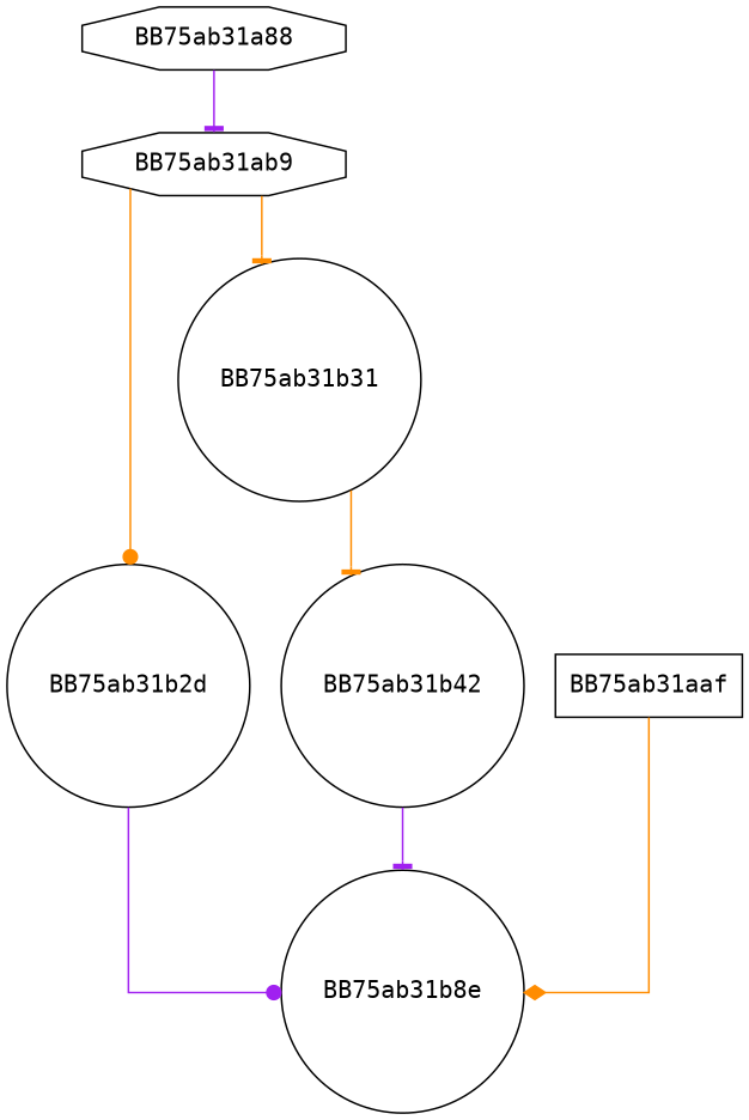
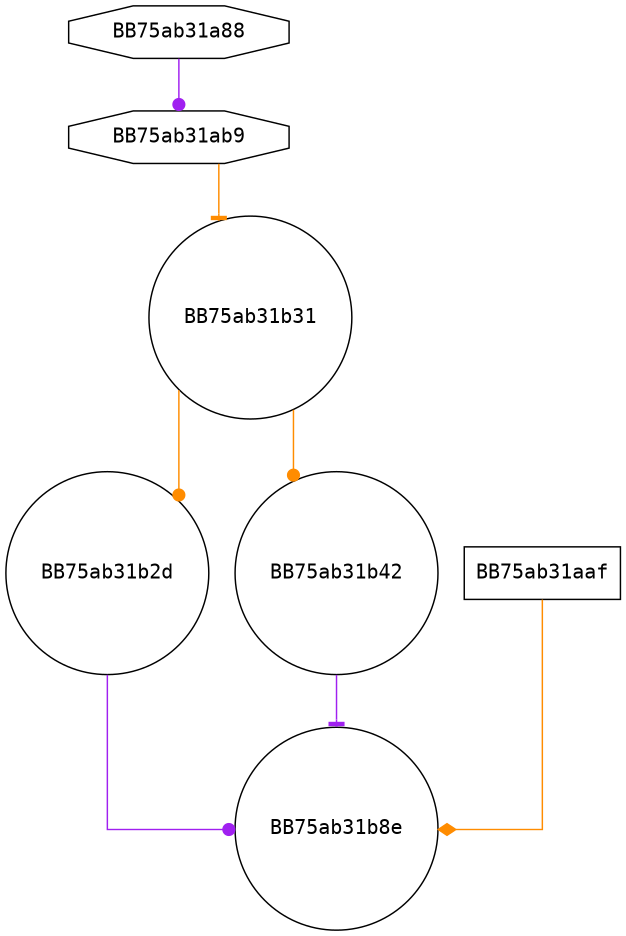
  digraph {
    fontname="DejaVu Sans Mono"
    splines=ortho
    node [fontname="DejaVu Sans Mono" shape=circle]
    edge [arrowhead=tee color=darkorange fontname="DejaVu Sans Mono"]
    BB75ab31a88 [shape=octagon]
    BB75ab31ab9 [shape=octagon]
    BB75ab31b31
    BB75ab31b2d
    BB75ab31aaf [shape=box]
    BB75ab31b8e
    BB75ab31b42
-   BB75ab31a88 -> BB75ab31ab9 [color=purple]
+   BB75ab31a88 -> BB75ab31ab9 [arrowhead=dot color=purple]
    BB75ab31ab9 -> BB75ab31b31
-   BB75ab31ab9 -> BB75ab31b2d [arrowhead=dot]
-   BB75ab31b31 -> BB75ab31b42
+   BB75ab31b31 -> BB75ab31b2d [arrowhead=dot]
+   BB75ab31b31 -> BB75ab31b42 [arrowhead=dot]
    BB75ab31b2d -> BB75ab31b8e [arrowhead=dot color=purple]
    BB75ab31aaf -> BB75ab31b8e [arrowhead=diamond]
    BB75ab31b42 -> BB75ab31b8e [color=purple]
  }
